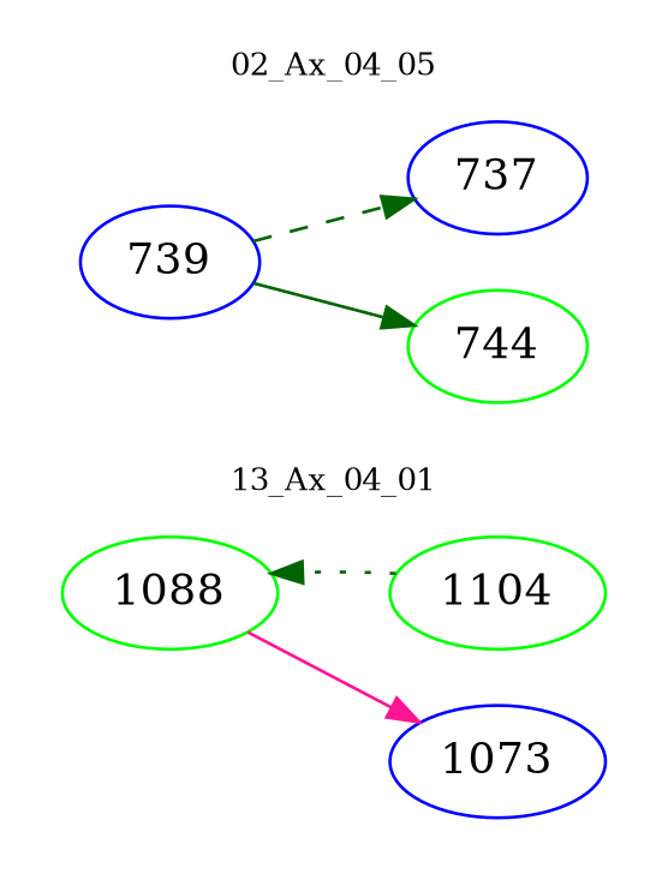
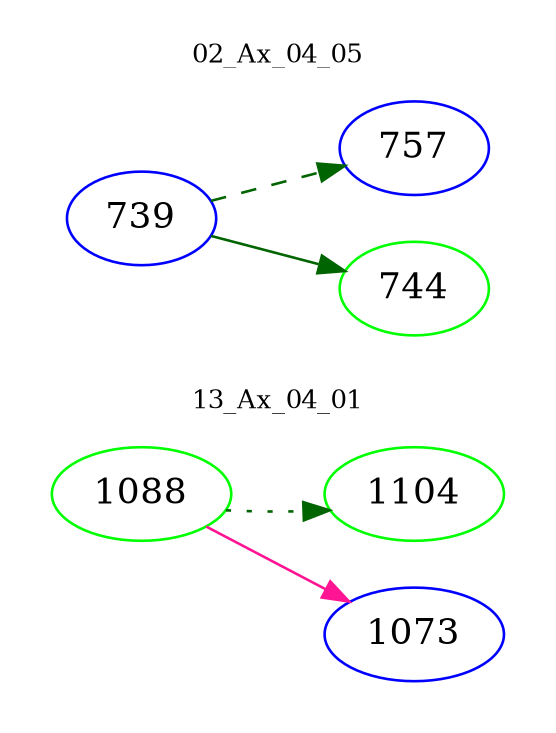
  digraph {
    rankdir=LR
    node [color=green]
    edge [color=darkgreen style=solid]
    n1 [label=1088]
    n2 [color=blue label=1073]
    n3 [label=1104]
    n4 [color=blue label=739]
    n5 [label=744]
-   n6 [color=blue label=737]
+   n6 [color=blue label=757]
    subgraph cluster_1 {
      color=white
      fontsize=10
      label="13_Ax_04_01"
      n1
      n2
      n3
    }
    subgraph cluster_2 {
      color=white
      fontsize=10
      label="02_Ax_04_05"
      n4
      n5
      n6
    }
    n1 -> n2 [color=deeppink]
-   n3 -> n1 [style=dotted]
+   n1 -> n3 [style=dotted]
    n4 -> n5
    n4 -> n6 [style=dashed]
  }
